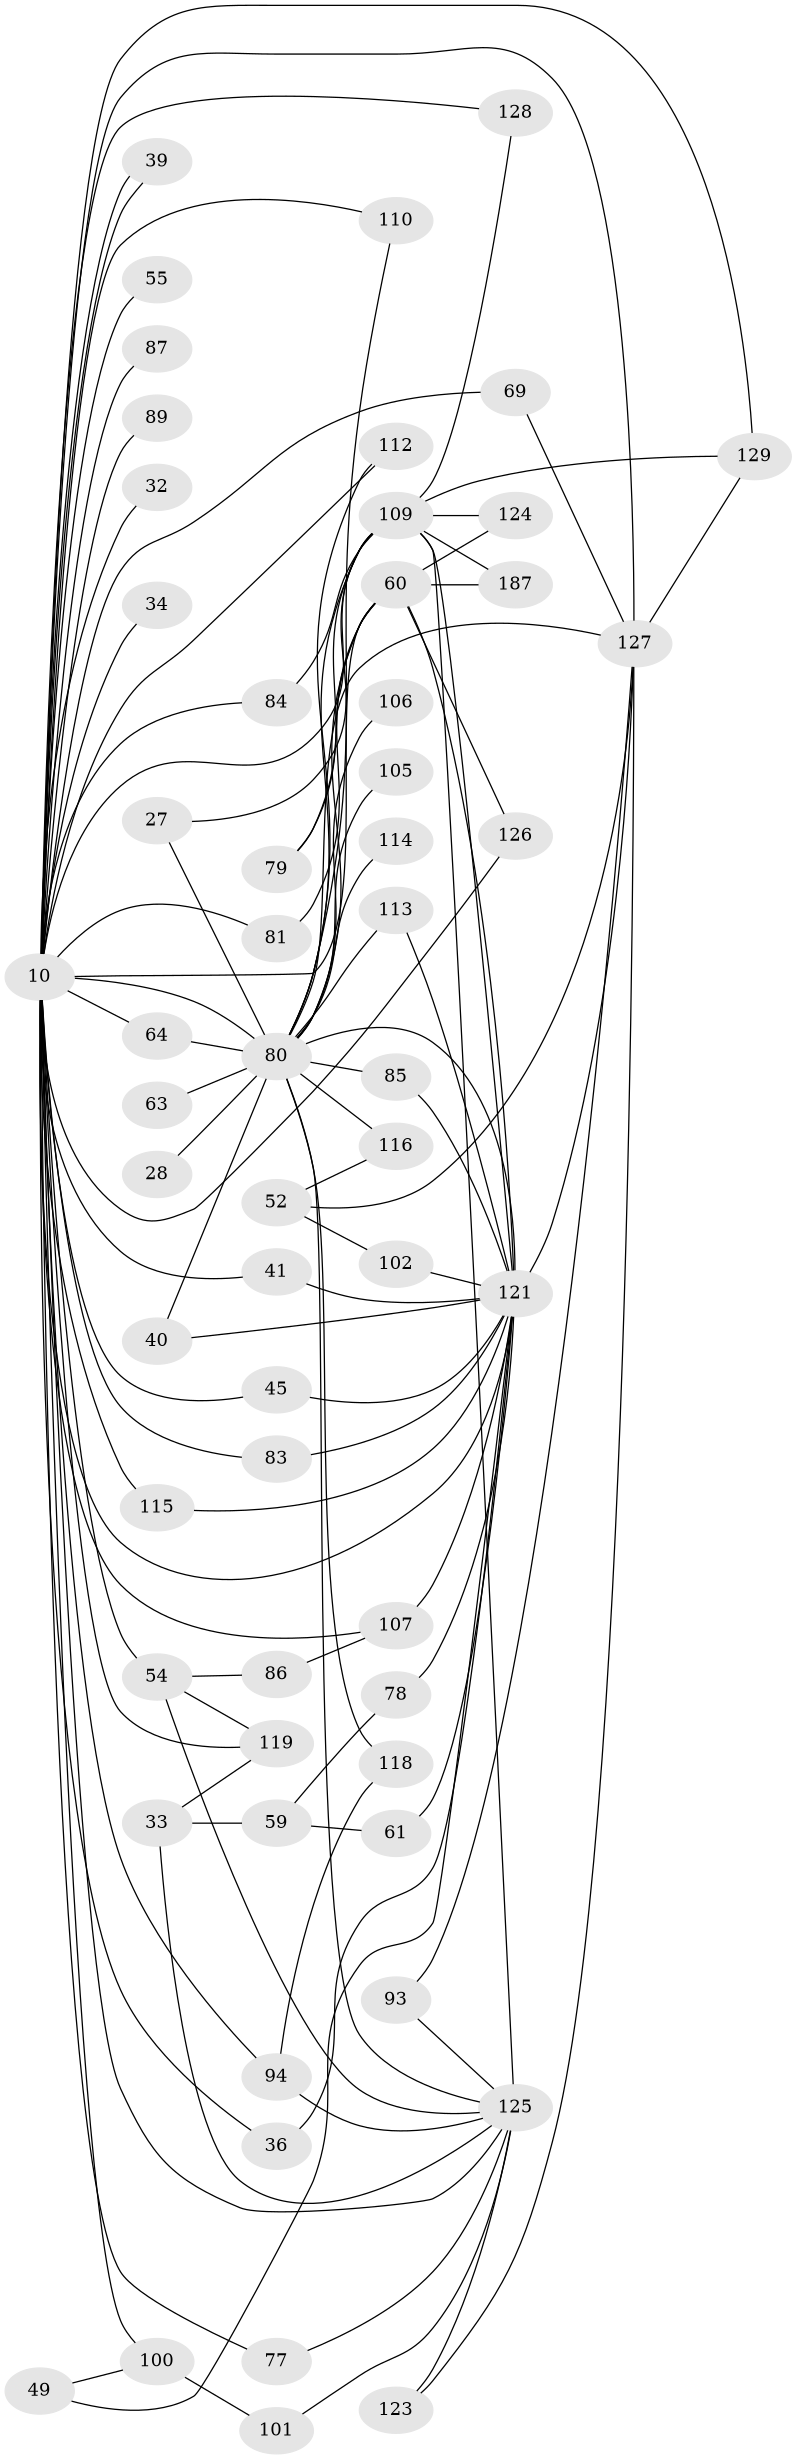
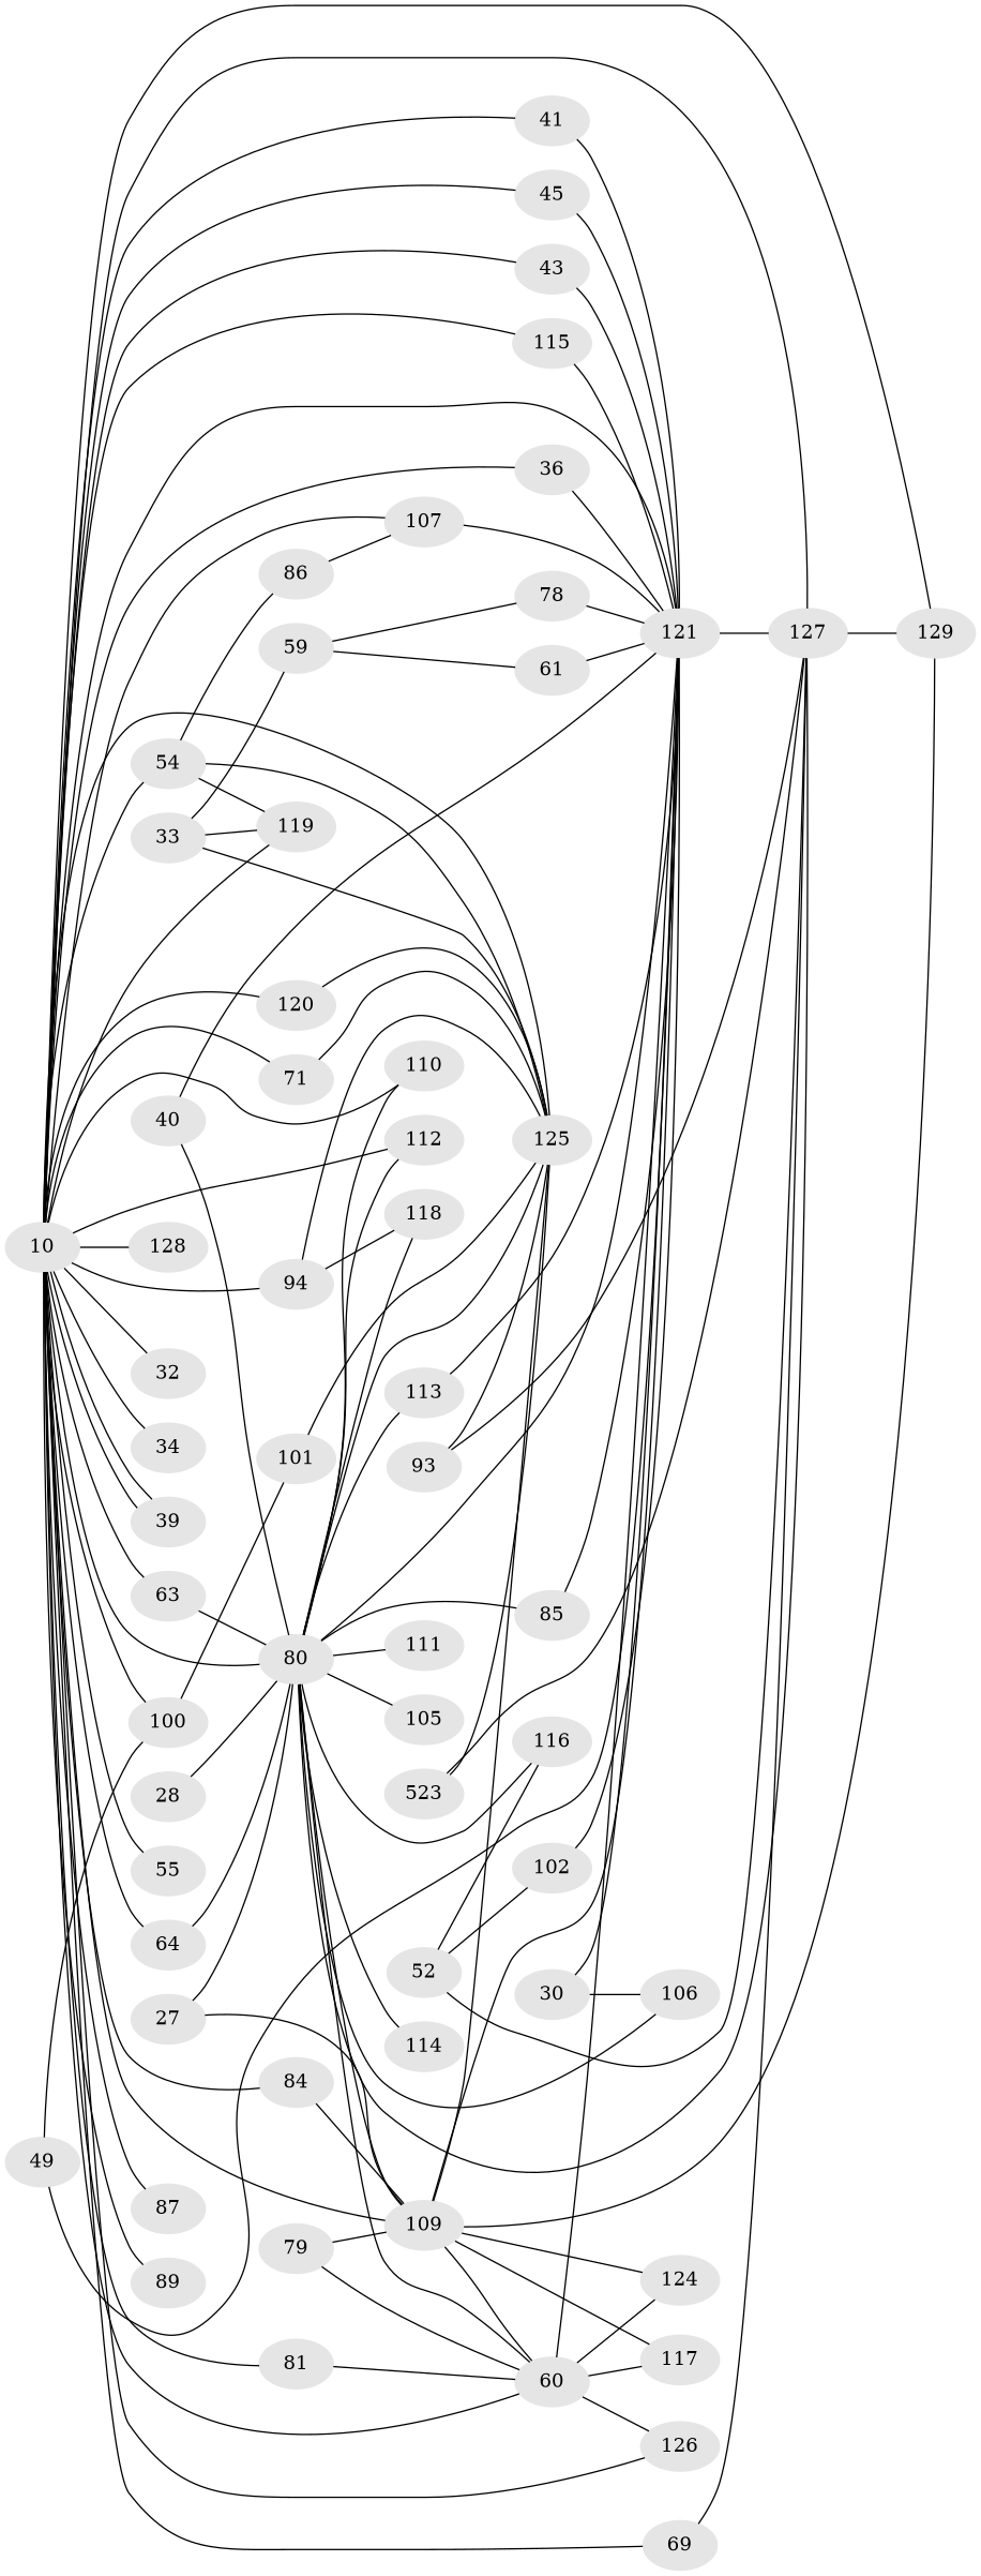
  graph {
    rankdir=LR
    node [color=gray90 style=filled]
    10 [super="+8+5"]
    32
    34
    36
    39
    41
    45
    54 [super="+48"]
    55
    63
    64
    69
-   71 [label=77]
+   71
    80 [super="+12+9"]
    81
-   83
+   83 [label=43]
    84
    87
    89
    n20 [label=60 super="+56+66"]
    94 [super="+14+16+51+88"]
    100 [super="+21"]
    107 [super="+29+77"]
    109 [super="+98+76+103+75"]
    110 [super="+70"]
    112
    115
    119 [super="+92"]
+   120
    121 [super="+13+19+104"]
    125 [super="+96+91"]
    126
    127 [super="+95+99+108"]
    128 [super="+35+65"]
    129 [super="+82"]
    86
    59
    61
    78
+   111
    106
    116
    85
    105
    113
    114
    118
-   117 [label=187]
+   117
    124
    101
    27
    28
+   30
    33
    40
    49
    52 [super="+42"]
    102
    79
    93
-   123
+   123 [label=523]
    10 -- 32 [weight=2]
    10 -- 34 [weight=2]
    10 -- 36
    10 -- 39
    10 -- 39
    10 -- 41
    10 -- 45
    10 -- 54 [weight=2]
    10 -- 55 [weight=2]
+   10 -- 63
    10 -- 64
    10 -- 69
    10 -- 71
    10 -- 80 [weight=10]
    10 -- 81
    10 -- 83
    10 -- 84
    10 -- 87 [weight=2]
    10 -- 89 [weight=2]
    10 -- n20
    10 -- 94 [weight=3]
    10 -- 100 [weight=3]
    10 -- 107 [weight=3]
    10 -- 109 [weight=11]
    10 -- 110 [weight=2]
    10 -- 112
    10 -- 115
    10 -- 119 [weight=5]
+   10 -- 120
    10 -- 121 [weight=10]
    10 -- 125 [weight=3]
    10 -- 126
    10 -- 127 [weight=12]
    10 -- 128 [weight=3]
    10 -- 129
    36 -- 121
    41 -- 121
    45 -- 121
    54 -- 119
    54 -- 125 [weight=2]
    54 -- 86
    63 -- 80
    64 -- 80
    69 -- 127
    71 -- 125
    80 -- n20 [weight=3]
    80 -- 109 [weight=2]
    80 -- 110
    80 -- 112
    80 -- 121 [weight=6]
    80 -- 125 [weight=5]
    80 -- 127 [weight=5]
+   80 -- 111
    80 -- 106
    80 -- 116
    80 -- 85
    80 -- 105 [weight=2]
    80 -- 113
    80 -- 114
    80 -- 118
    81 -- n20
    83 -- 121
    84 -- 109
    n20 -- 121 [weight=3]
    n20 -- 126
    n20 -- 117
    n20 -- 124
    94 -- 125 [weight=2]
    94 -- 118
    100 -- 101
    107 -- 121
    109 -- 121
    109 -- 125 [weight=2]
-   109 -- 128 [weight=2]
+   109 -- n20 [weight=2]
    109 -- 129
    109 -- 117
    109 -- 124
    115 -- 121
+   120 -- 125
    121 -- 127 [weight=7]
    127 -- 129
    86 -- 107
    59 -- 61
    59 -- 78
    61 -- 121
    78 -- 121
    85 -- 121
    113 -- 121
    101 -- 125
    27 -- 80
    27 -- 109 [weight=2]
    28 -- 80 [weight=2]
+   30 -- 121 [weight=2]
+   30 -- 106
    33 -- 119
    33 -- 125
    33 -- 59 [weight=2]
    40 -- 80
    40 -- 121
    49 -- 100
    49 -- 121
    52 -- 127 [weight=3]
    52 -- 116
    52 -- 102
    102 -- 121
    79 -- n20
    79 -- 109
    93 -- 125
    93 -- 127
    123 -- 125
    123 -- 127
  }
